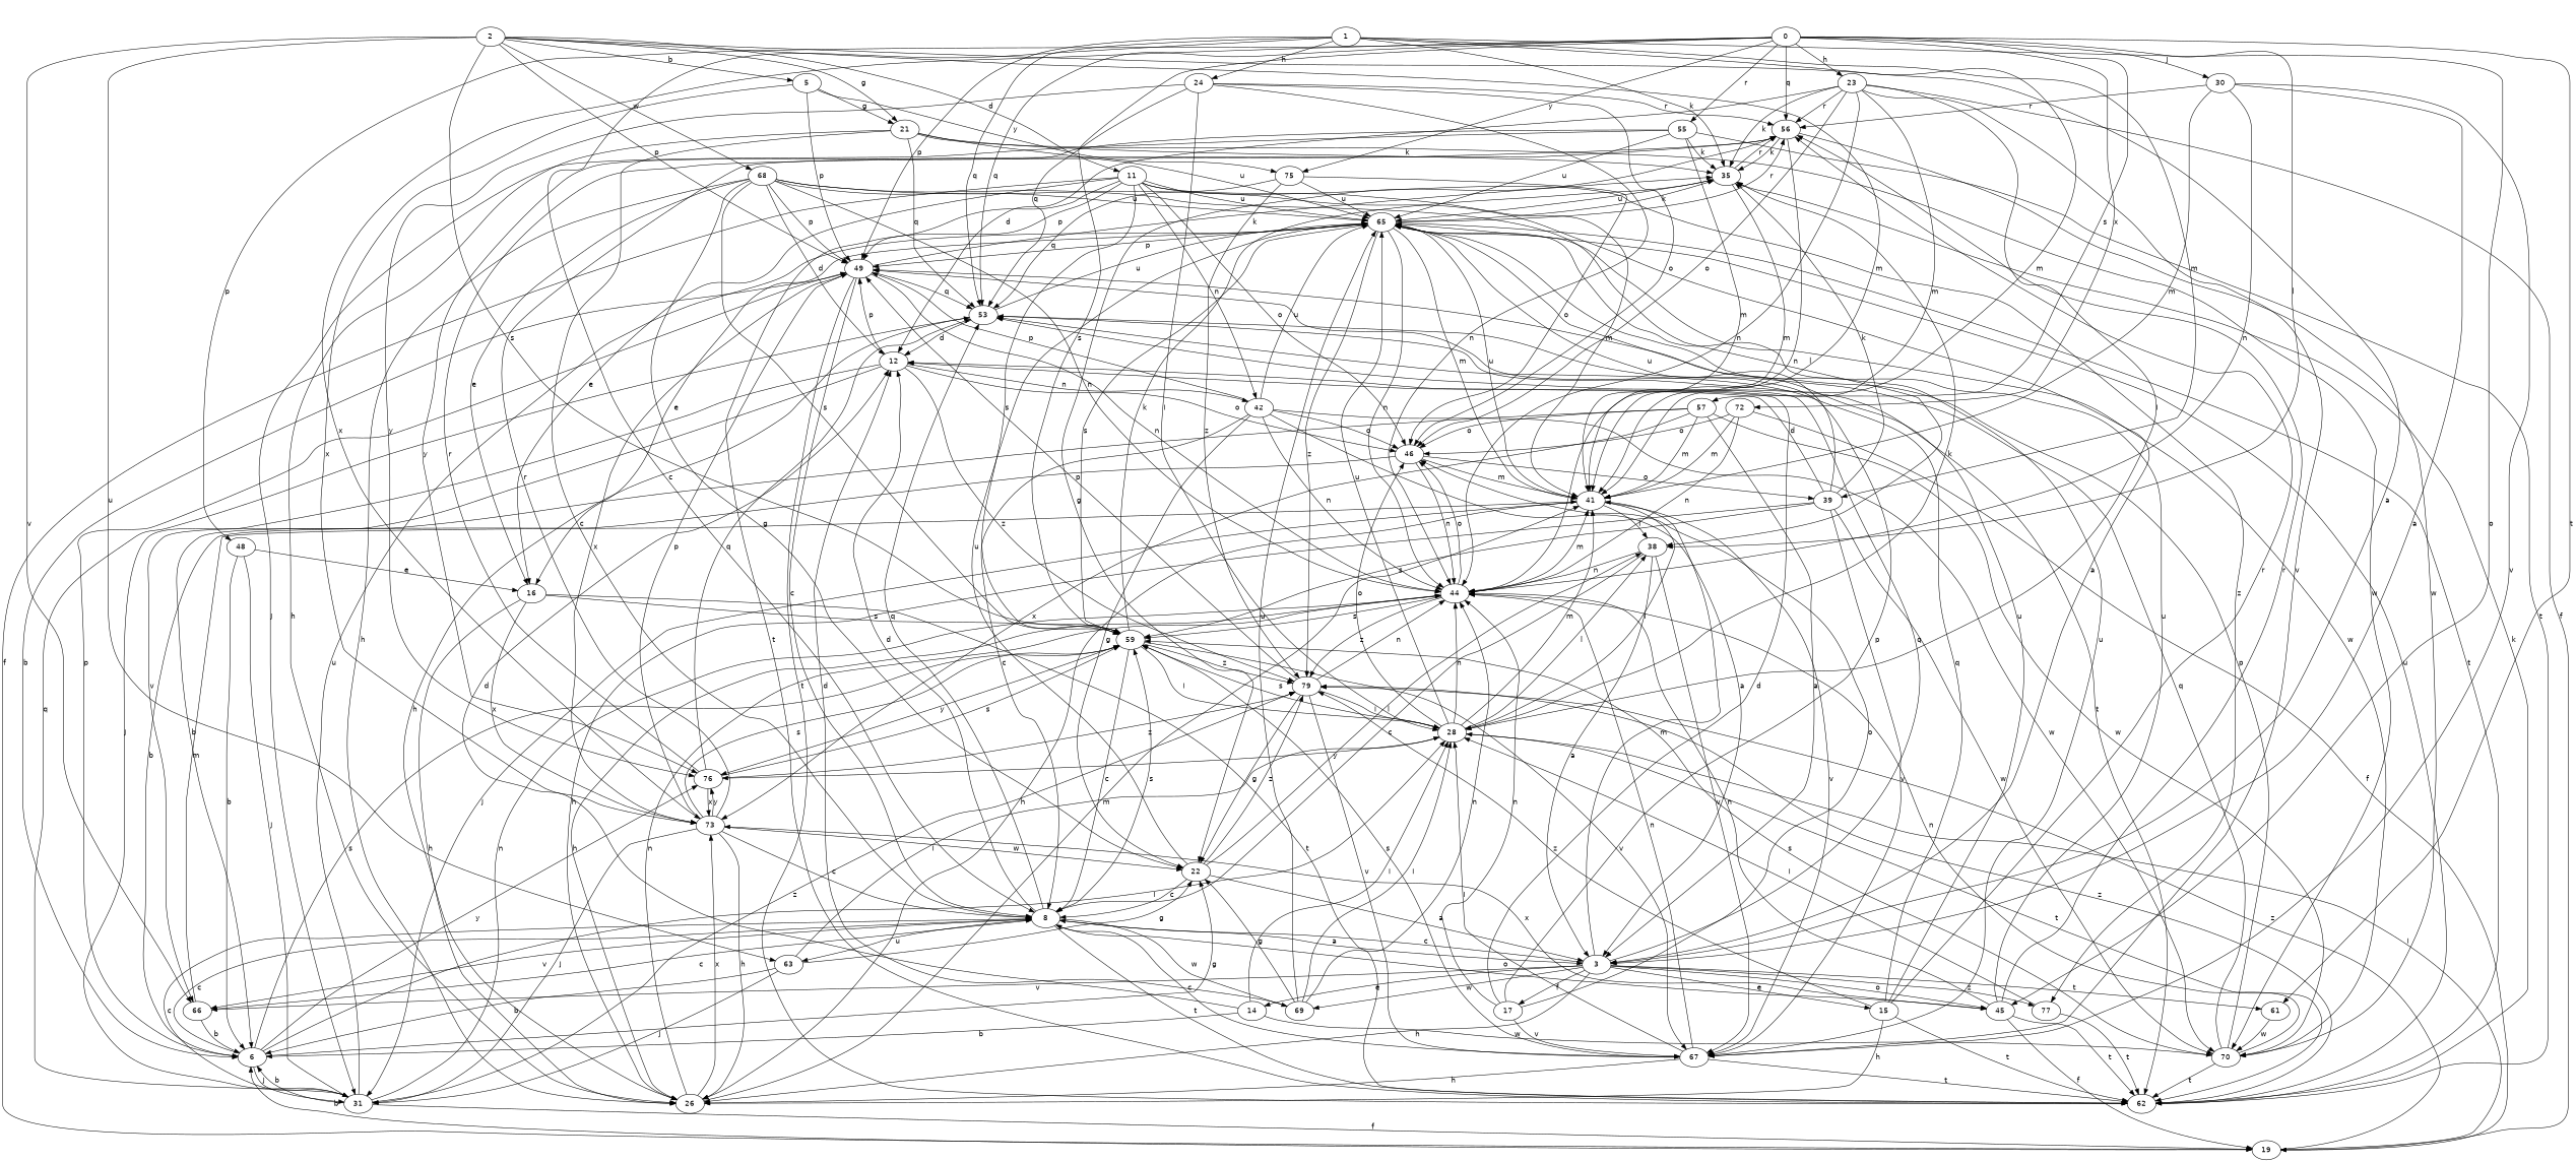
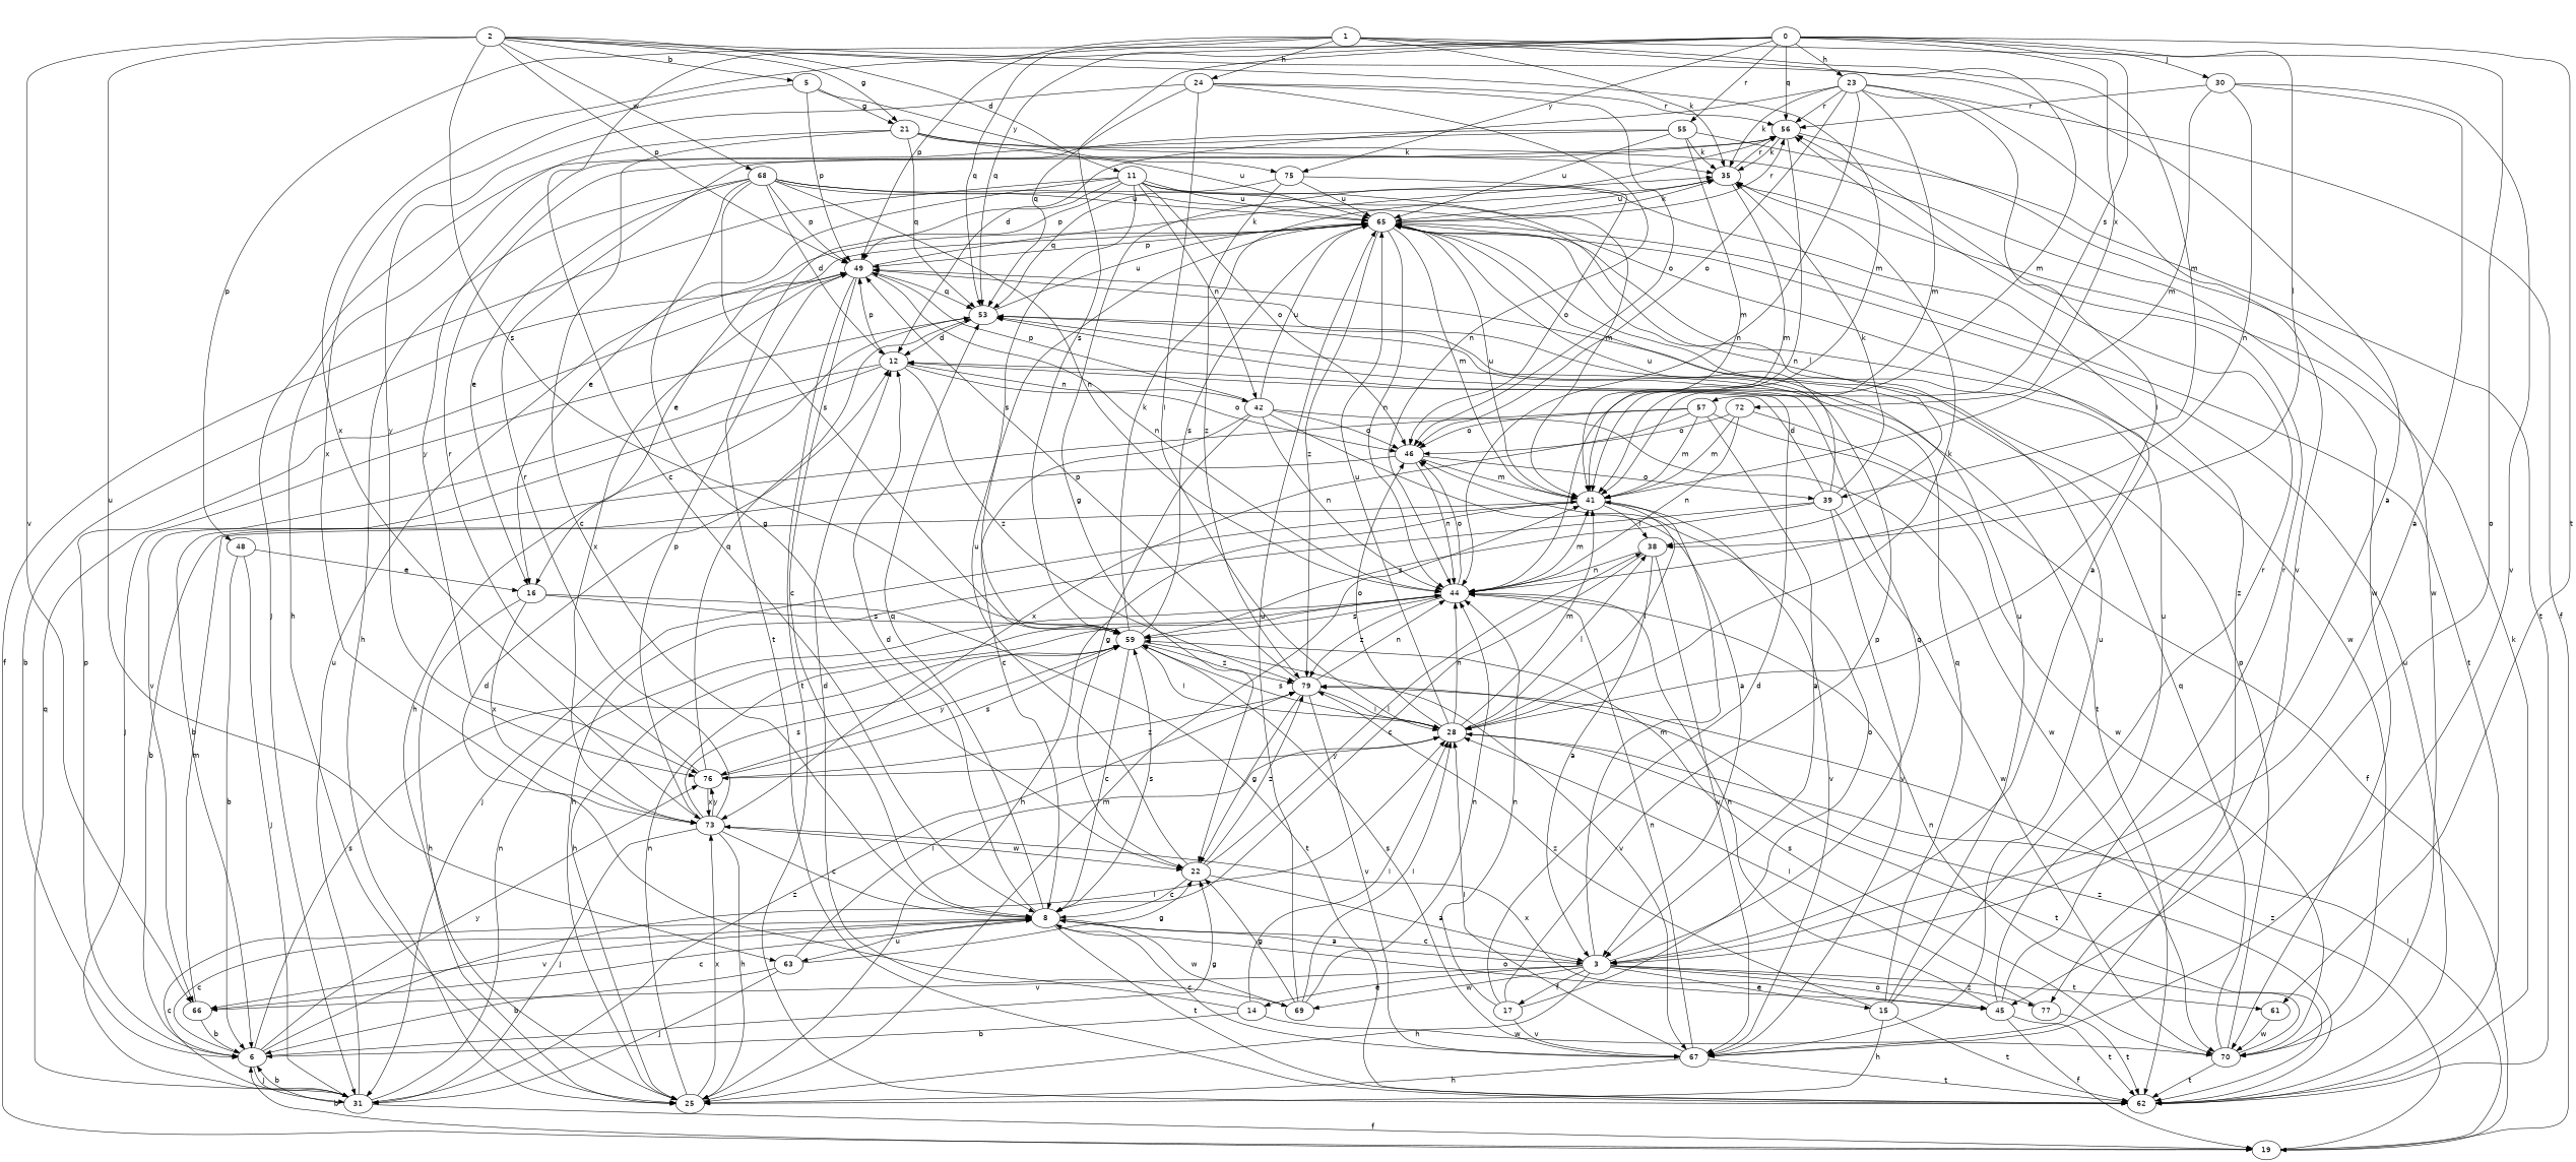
  strict digraph {
    fontname="DejaVu Sans"
    node [fontname="DejaVu Sans"]
    edge [fontname="DejaVu Sans"]
    0
    23
    30
    38
    48
    53
    55
    56
    57
    59
    61
    72
    73
    75
    35
    41
    28
    12
    19
    46
    44
    67
    3
    8
    6
    31
    16
-   25 [label=26]
+   25
    62
    65
    76
    22
    70
    79
    49
    1
    24
    39
    45
    63
    66
    69
    2
    5
    11
    21
    68
    14
    15
    17
    77
    42
    0 -> 23 [label=h]
    0 -> 30 [label=j]
    0 -> 38 [label=l]
    0 -> 48 [label=p]
    0 -> 53 [label=q]
    0 -> 55 [label=r]
    0 -> 56 [label=q]
    0 -> 57 [label=s]
    0 -> 59 [label=s]
    0 -> 61 [label=t]
    0 -> 72 [label=x]
    0 -> 73 [label=x]
    0 -> 75 [label=y]
    23 -> 56 [label=r]
    23 -> 35 [label=k]
    23 -> 41 [label=m]
    23 -> 28 [label=i]
    23 -> 12 [label=d]
    23 -> 19 [label=f]
    23 -> 46 [label=o]
    23 -> 44 [label=n]
    23 -> 67 [label=v]
    30 -> 56 [label=r]
    30 -> 41 [label=m]
    30 -> 44 [label=n]
    30 -> 67 [label=v]
    30 -> 3 [label=a]
    38 -> 44 [label=n]
    38 -> 67 [label=v]
    38 -> 3 [label=a]
    38 -> 8 [label=c]
    48 -> 6 [label=b]
    48 -> 31 [label=j]
    48 -> 16 [label=e]
    53 -> 12 [label=d]
    53 -> 25 [label=h]
    53 -> 62 [label=t]
    53 -> 65 [label=u]
    55 -> 35 [label=k]
    55 -> 41 [label=m]
    55 -> 31 [label=j]
    55 -> 62 [label=t]
    55 -> 65 [label=u]
    55 -> 76 [label=y]
    56 -> 35 [label=k]
    56 -> 44 [label=n]
    56 -> 22 [label=g]
    56 -> 70 [label=w]
    57 -> 73 [label=x]
    57 -> 41 [label=m]
    57 -> 46 [label=o]
    57 -> 3 [label=a]
    57 -> 6 [label=b]
    57 -> 70 [label=w]
    59 -> 35 [label=k]
    59 -> 28 [label=i]
    59 -> 67 [label=v]
    59 -> 8 [label=c]
    59 -> 76 [label=y]
    59 -> 79 [label=z]
    61 -> 70 [label=w]
    72 -> 41 [label=m]
    72 -> 19 [label=f]
    72 -> 46 [label=o]
    72 -> 44 [label=n]
    73 -> 56 [label=r]
    73 -> 59 [label=s]
    73 -> 8 [label=c]
    73 -> 31 [label=j]
    73 -> 25 [label=h]
    73 -> 76 [label=y]
    73 -> 22 [label=w]
    73 -> 49 [label=p]
    75 -> 53 [label=q]
    75 -> 46 [label=o]
    75 -> 65 [label=u]
    75 -> 79 [label=z]
    35 -> 56 [label=r]
    35 -> 41 [label=m]
    35 -> 65 [label=u]
    41 -> 38 [label=l]
    41 -> 28 [label=i]
    41 -> 67 [label=v]
    41 -> 31 [label=j]
    41 -> 25 [label=h]
    41 -> 65 [label=u]
    28 -> 38 [label=l]
    28 -> 59 [label=s]
    28 -> 35 [label=k]
    28 -> 41 [label=m]
    28 -> 46 [label=o]
    28 -> 44 [label=n]
    28 -> 62 [label=t]
    28 -> 65 [label=u]
    28 -> 76 [label=y]
    12 -> 46 [label=o]
    12 -> 31 [label=j]
    12 -> 79 [label=z]
    12 -> 49 [label=p]
    12 -> 66 [label=v]
    12 -> 42 [label=n]
    19 -> 28 [label=i]
    19 -> 6 [label=b]
    19 -> 79 [label=z]
    46 -> 41 [label=m]
    46 -> 44 [label=n]
    46 -> 6 [label=b]
    46 -> 39 [label=o]
    44 -> 59 [label=s]
    44 -> 41 [label=m]
    44 -> 46 [label=o]
    44 -> 25 [label=h]
    44 -> 79 [label=z]
    67 -> 59 [label=s]
    67 -> 28 [label=i]
    67 -> 44 [label=n]
    67 -> 8 [label=c]
    67 -> 25 [label=h]
    67 -> 62 [label=t]
    67 -> 65 [label=u]
    3 -> 53 [label=q]
    3 -> 61 [label=t]
    3 -> 41 [label=m]
    3 -> 8 [label=c]
    3 -> 25 [label=h]
    3 -> 45 [label=o]
    3 -> 66 [label=v]
    3 -> 69 [label=w]
    3 -> 14 [label=e]
    3 -> 15 [label=e]
    3 -> 17 [label=f]
    3 -> 77 [label=z]
    8 -> 53 [label=q]
    8 -> 59 [label=s]
    8 -> 12 [label=d]
    8 -> 3 [label=a]
    8 -> 62 [label=t]
    8 -> 45 [label=o]
    8 -> 63 [label=u]
    8 -> 66 [label=v]
    8 -> 69 [label=w]
    6 -> 59 [label=s]
    6 -> 28 [label=i]
    6 -> 8 [label=c]
    6 -> 31 [label=j]
    6 -> 76 [label=y]
    6 -> 22 [label=g]
    6 -> 49 [label=p]
    31 -> 53 [label=q]
    31 -> 19 [label=f]
    31 -> 44 [label=n]
    31 -> 8 [label=c]
    31 -> 6 [label=b]
    31 -> 65 [label=u]
    31 -> 79 [label=z]
    16 -> 59 [label=s]
    16 -> 73 [label=x]
    16 -> 25 [label=h]
    16 -> 62 [label=t]
    25 -> 73 [label=x]
    25 -> 41 [label=m]
    25 -> 44 [label=n]
    62 -> 35 [label=k]
    62 -> 65 [label=u]
    62 -> 79 [label=z]
    65 -> 56 [label=r]
-   65 -> 59 [label=s]
+   59 -> 65 [label=s]
    65 -> 35 [label=k]
    65 -> 41 [label=m]
    65 -> 44 [label=n]
    65 -> 16 [label=e]
    65 -> 62 [label=t]
    65 -> 70 [label=w]
    65 -> 79 [label=z]
    65 -> 49 [label=p]
    76 -> 53 [label=q]
    76 -> 56 [label=r]
    76 -> 59 [label=s]
    76 -> 73 [label=x]
    76 -> 79 [label=z]
    22 -> 38 [label=l]
    22 -> 3 [label=a]
    22 -> 8 [label=c]
    22 -> 65 [label=u]
    22 -> 79 [label=z]
    70 -> 53 [label=q]
    70 -> 59 [label=s]
    70 -> 44 [label=n]
    70 -> 62 [label=t]
    70 -> 49 [label=p]
    79 -> 28 [label=i]
    79 -> 44 [label=n]
    79 -> 67 [label=v]
    79 -> 22 [label=g]
    79 -> 49 [label=p]
    49 -> 53 [label=q]
    49 -> 73 [label=x]
    49 -> 35 [label=k]
    49 -> 44 [label=n]
    49 -> 8 [label=c]
    49 -> 6 [label=b]
    49 -> 62 [label=t]
    1 -> 53 [label=q]
    1 -> 35 [label=k]
    1 -> 41 [label=m]
    1 -> 8 [label=c]
    1 -> 49 [label=p]
    1 -> 24 [label=h]
    1 -> 39 [label=m]
    1 -> 45 [label=o]
    24 -> 53 [label=q]
    24 -> 56 [label=r]
    24 -> 28 [label=i]
    24 -> 46 [label=o]
    24 -> 44 [label=n]
    24 -> 76 [label=y]
    39 -> 59 [label=s]
    39 -> 35 [label=k]
    39 -> 12 [label=d]
    39 -> 67 [label=v]
    39 -> 25 [label=h]
    39 -> 65 [label=u]
    39 -> 70 [label=w]
    45 -> 56 [label=r]
    45 -> 73 [label=x]
    45 -> 19 [label=f]
    45 -> 44 [label=n]
    45 -> 62 [label=t]
    45 -> 65 [label=u]
    63 -> 28 [label=i]
    63 -> 6 [label=b]
    63 -> 31 [label=j]
    63 -> 22 [label=g]
    66 -> 41 [label=m]
    66 -> 8 [label=c]
    66 -> 6 [label=b]
    69 -> 28 [label=i]
    69 -> 12 [label=d]
    69 -> 44 [label=n]
    69 -> 65 [label=u]
    69 -> 22 [label=g]
    2 -> 59 [label=s]
    2 -> 41 [label=m]
    2 -> 3 [label=a]
    2 -> 49 [label=p]
    2 -> 63 [label=u]
    2 -> 66 [label=v]
    2 -> 5 [label=b]
    2 -> 11 [label=d]
    2 -> 21 [label=g]
    2 -> 68 [label=w]
    5 -> 73 [label=x]
    5 -> 75 [label=y]
    5 -> 49 [label=p]
    5 -> 21 [label=g]
    11 -> 59 [label=s]
    11 -> 41 [label=m]
    11 -> 19 [label=f]
    11 -> 46 [label=o]
    11 -> 16 [label=e]
    11 -> 62 [label=t]
    11 -> 65 [label=u]
    11 -> 49 [label=p]
    11 -> 77 [label=z]
    11 -> 42 [label=n]
    21 -> 53 [label=q]
    21 -> 35 [label=k]
    21 -> 8 [label=c]
    21 -> 25 [label=h]
    21 -> 65 [label=u]
    21 -> 70 [label=w]
    68 -> 38 [label=l]
    68 -> 59 [label=s]
    68 -> 12 [label=d]
    68 -> 44 [label=n]
    68 -> 3 [label=a]
    68 -> 16 [label=e]
    68 -> 25 [label=h]
    68 -> 65 [label=u]
    68 -> 22 [label=g]
    68 -> 49 [label=p]
    14 -> 28 [label=i]
    14 -> 12 [label=d]
    14 -> 6 [label=b]
    14 -> 70 [label=w]
    15 -> 53 [label=q]
    15 -> 56 [label=r]
    15 -> 25 [label=h]
    15 -> 62 [label=t]
    15 -> 65 [label=u]
    15 -> 79 [label=z]
    17 -> 12 [label=d]
    17 -> 46 [label=o]
    17 -> 44 [label=n]
    17 -> 67 [label=v]
    17 -> 49 [label=p]
    77 -> 28 [label=i]
    77 -> 62 [label=t]
    42 -> 46 [label=o]
    42 -> 44 [label=n]
    42 -> 3 [label=a]
    42 -> 8 [label=c]
    42 -> 65 [label=u]
    42 -> 22 [label=g]
    42 -> 70 [label=w]
    42 -> 49 [label=p]
  }
